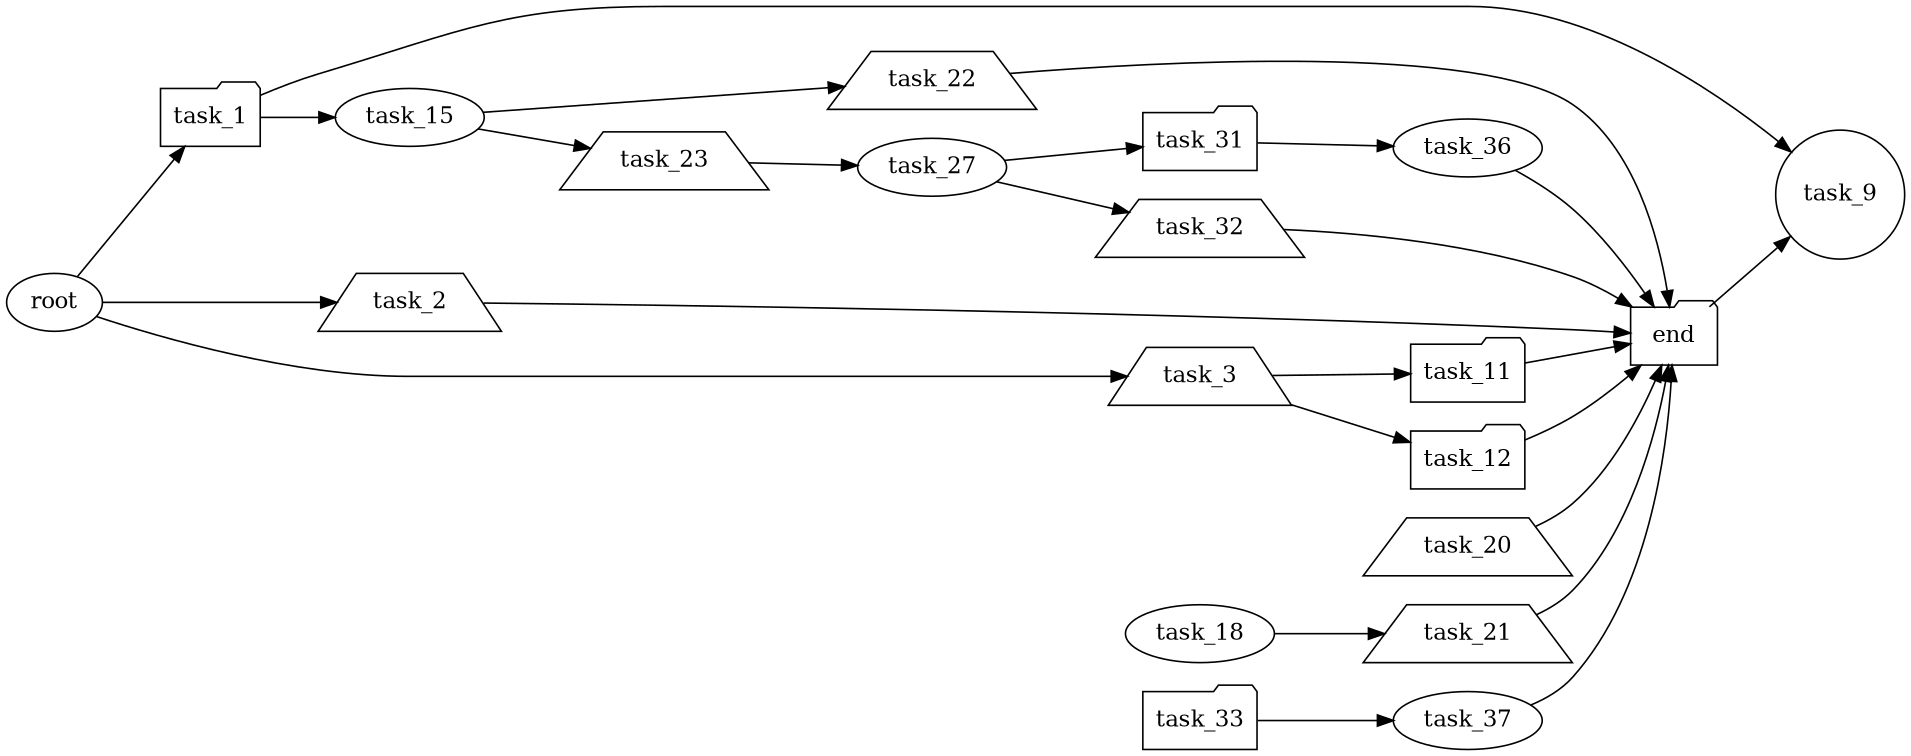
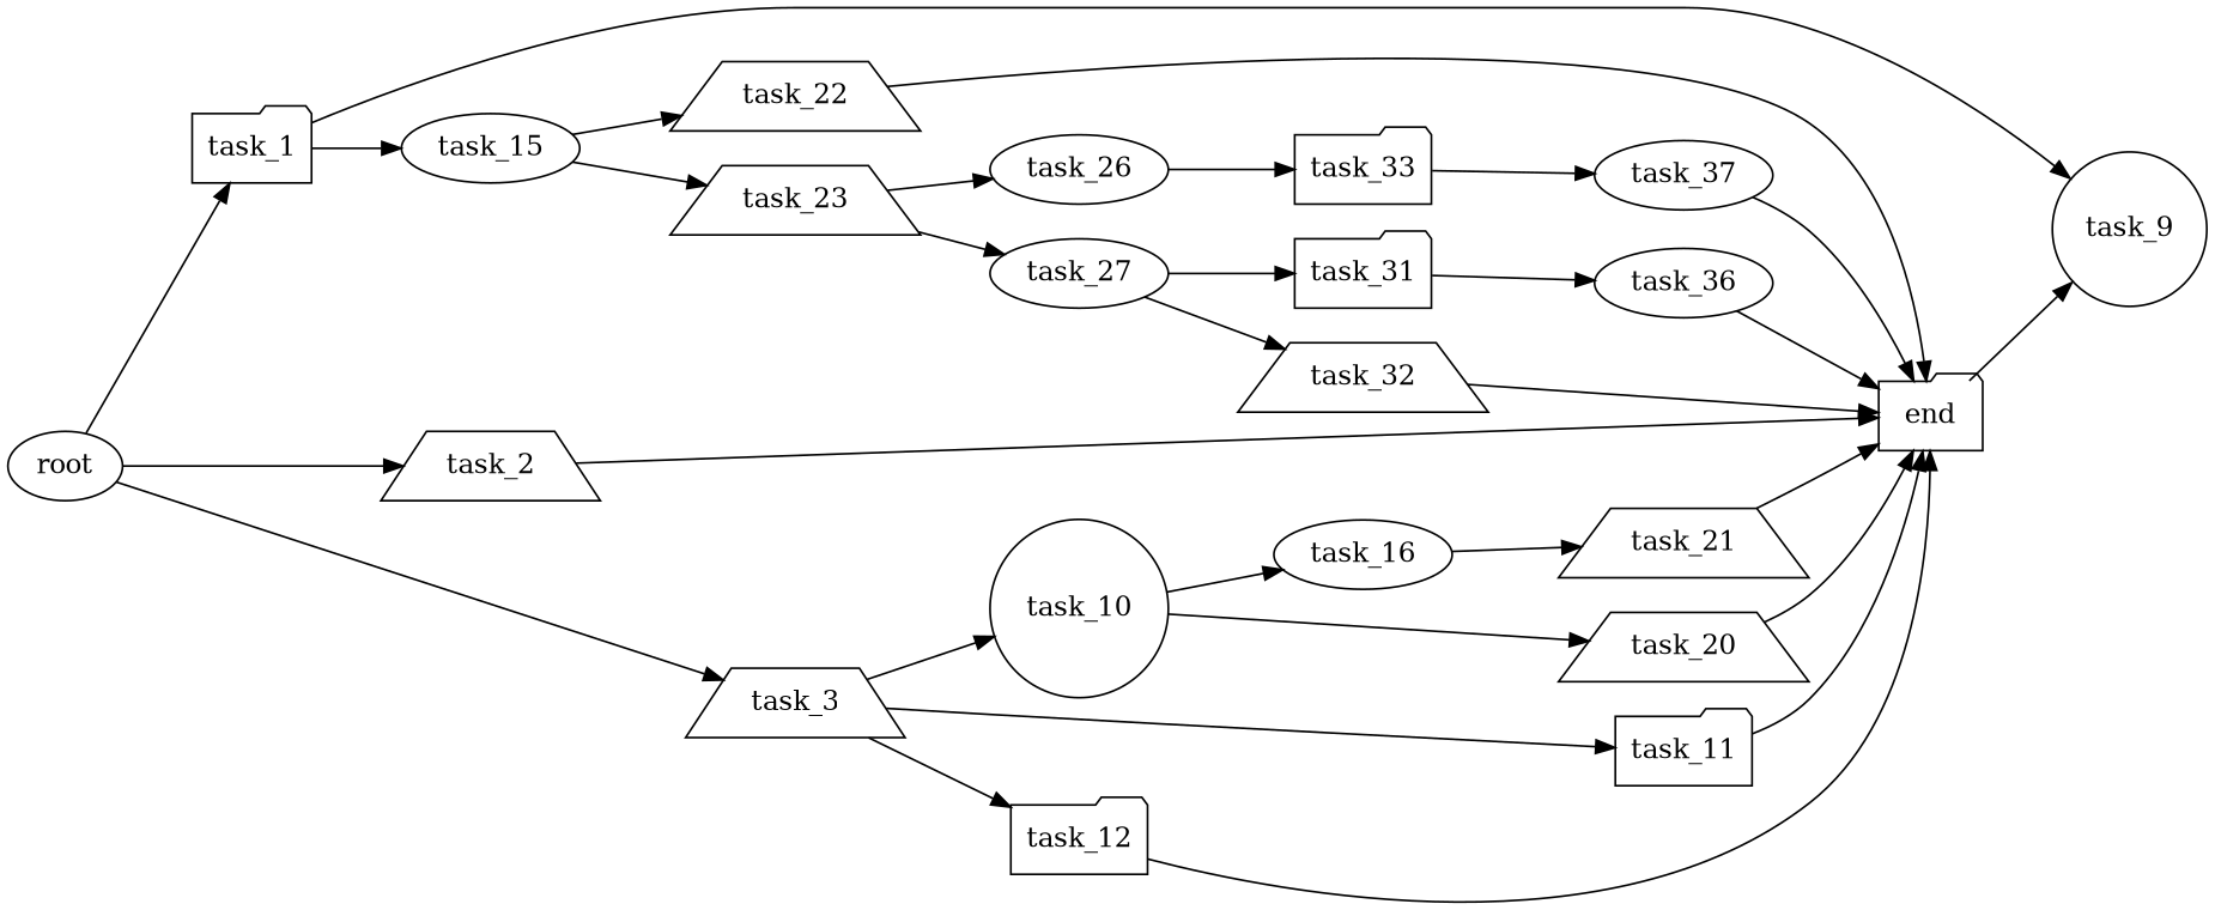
  digraph {
    rankdir=LR
    node [shape=ellipse]
    task_1 [shape=folder]
    root
    task_2 [shape=trapezium]
    task_3 [shape=trapezium]
    task_9 [shape=circle]
    task_15
    end [shape=folder]
+   task_10 [shape=circle]
    task_11 [shape=folder]
    task_12 [shape=folder]
    task_22 [shape=trapezium]
    task_23 [shape=trapezium]
-   task_16 [label=task_18]
+   task_16
    task_20 [shape=trapezium]
    task_21 [shape=trapezium]
+   task_26
    task_27
    task_33 [shape=folder]
    task_31 [shape=folder]
    task_32 [shape=trapezium]
    task_37
    task_36
    task_1 -> task_9
    task_1 -> task_15
    root -> task_1
    root -> task_2
    root -> task_3
    task_2 -> end
+   task_3 -> task_10
    task_3 -> task_11
    task_3 -> task_12
    task_15 -> task_22
    task_15 -> task_23
    end -> task_9
+   task_10 -> task_16
+   task_10 -> task_20
    task_11 -> end
    task_12 -> end
    task_22 -> end
+   task_23 -> task_26
    task_23 -> task_27
    task_16 -> task_21
    task_20 -> end
    task_21 -> end
+   task_26 -> task_33
    task_27 -> task_31
    task_27 -> task_32
    task_33 -> task_37
    task_31 -> task_36
    task_32 -> end
    task_37 -> end
    task_36 -> end
  }
